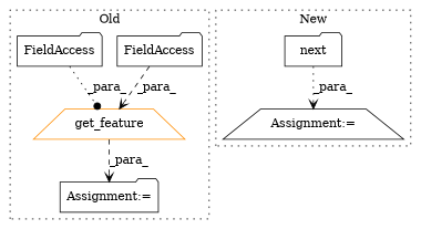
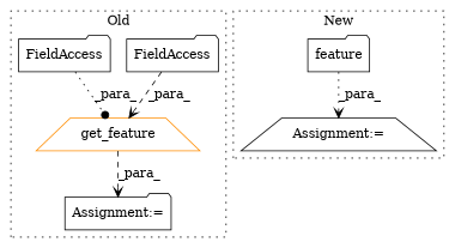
  digraph {
    node [a=32 l=17 shape=folder color=black]
    edge [style=dashed arrowhead=vee]
    n1 [l="12,1" label=get_feature s="692,739" shape=trapezium color=darkorange]
    n2 [a=22 label=FieldAccess s=704]
    n3 [a=22 label=FieldAccess s=722]
    n4 [a=7 l=1 label="Assignment:=" s=683]
-   n5 [l="5,1" label=next s="718,744"]
+   n5 [l="5,1" label=feature s="718,744"]
    n6 [a=7 l=2 label="Assignment:=" s=716 shape=trapezium]
    subgraph cluster_1 {
      label=Old
      style=dotted
      n1
      n2
      n3
      n4
    }
    subgraph cluster_2 {
      label=New
      style=dotted
      n5
      n6
    }
    n1 -> n4 [label=_para_]
    n2 -> n1 [label=_para_]
    n3 -> n1 [label=_para_ style=dotted arrowhead=dot]
    n5 -> n6 [label=_para_ style=dotted]
  }
